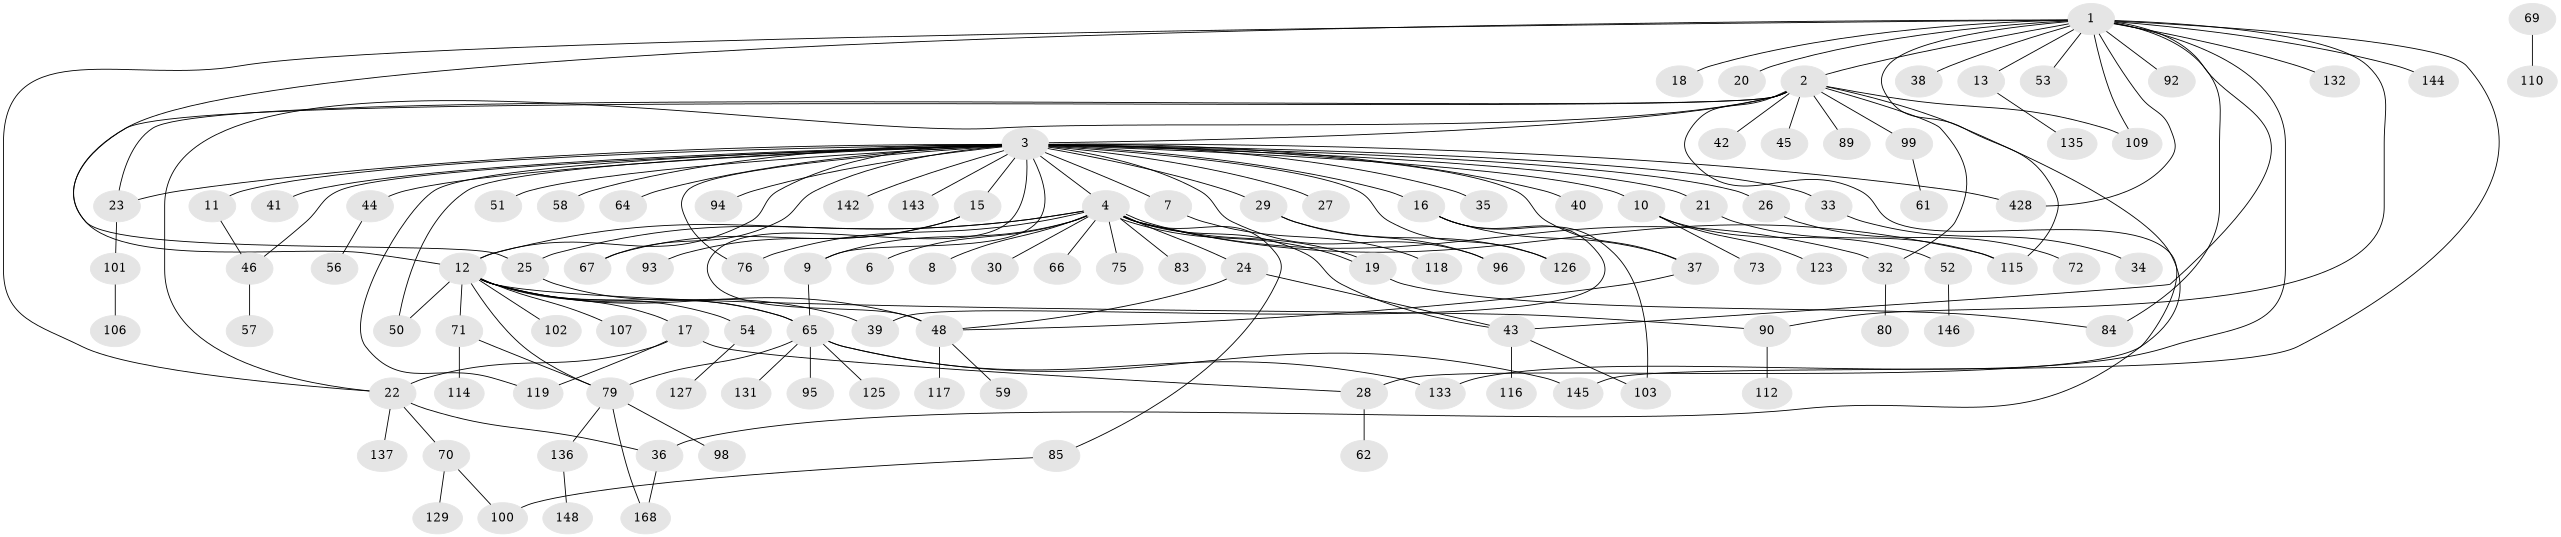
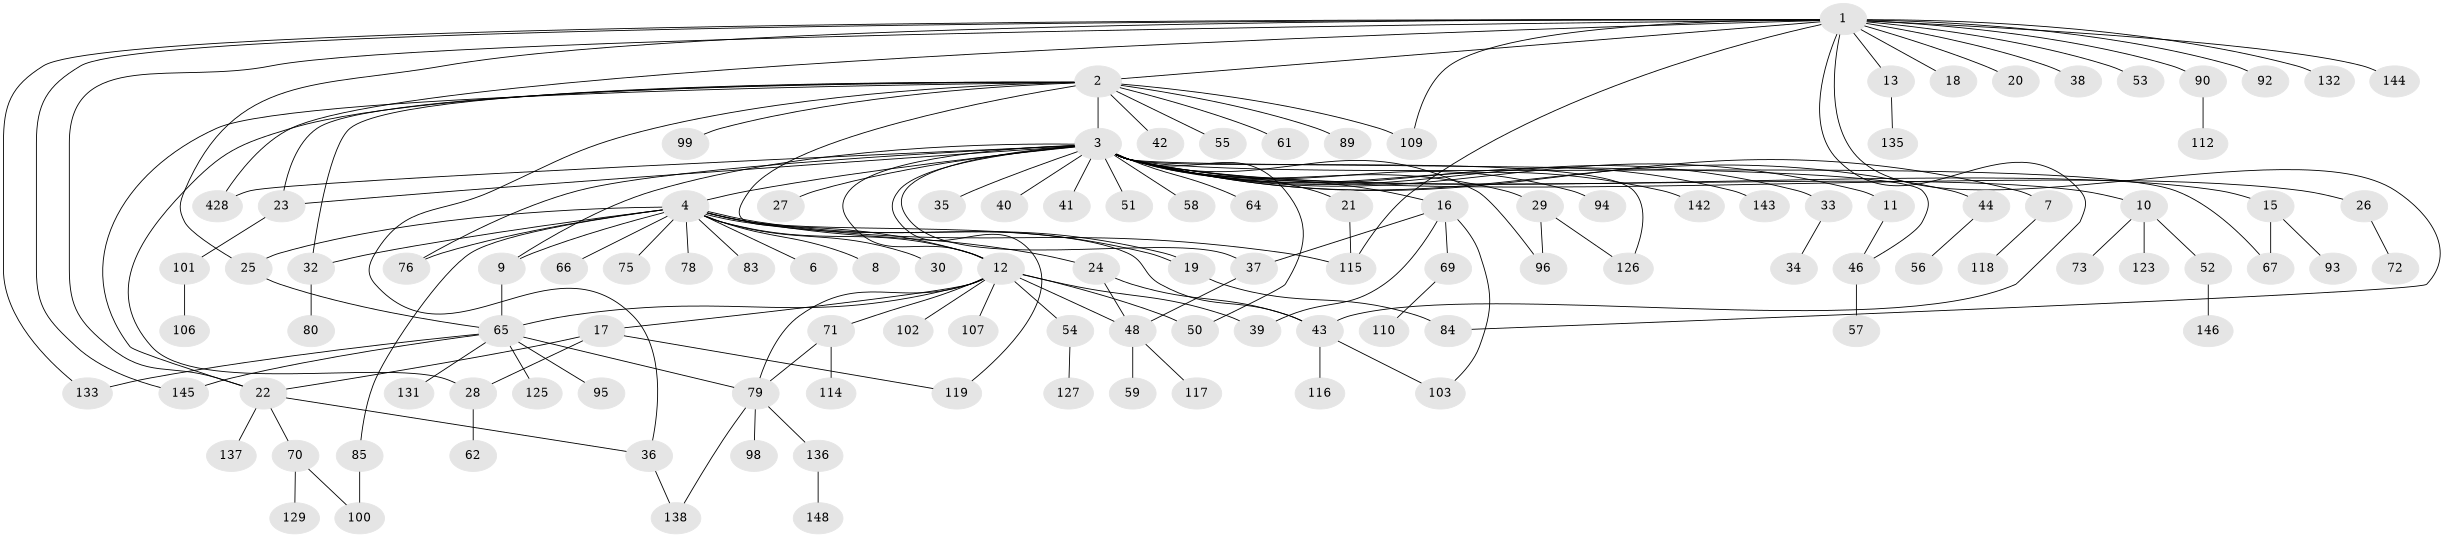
  graph {
    node [color=gray90 style=filled]
    1 [super="+14"]
    2 [super="+63"]
    13 [super="+31"]
    18
    20
    22 [super="+59"]
    25
    38
    43 [super="+130"]
    53
    84 [super="+91"]
    90
    92
    109
    115
    n16 [label=428]
    132
    133
    144
    145
    3 [super="+5"]
    12 [super="+82"]
    23
    28 [super="+124"]
    32 [super="+111"]
    36
    42
-   55 [label=45]
+   55
    61
    89
    99
    135
    70
    137
    65 [super="+120"]
    103 [super="+105"]
    116
    112
    4 [super="+104"]
    7 [super="+77"]
    9
    10 [super="+68"]
    11 [super="+74"]
    15 [super="+81"]
    16 [super="+60"]
    21
    26 [super="+45"]
    27
    29 [super="+139"]
    33 [super="+121"]
    35
    37 [super="+147"]
    40
    41 [super="+87"]
    44
    46
    48 [super="+97"]
    50 [super="+149"]
    51
    58
    64
    67
    76
    94
    96
    119
    126 [super="+140"]
    142
    143
    17 [super="+47"]
    39 [super="+122"]
    54
    71
    79 [super="+88"]
    102
    107
    101 [super="+113"]
    62
    80
-   138 [label=168]
+   138
    6 [super="+134"]
    8
    19 [super="+108"]
    24
    30
    66
    75
+   78
    83
    85
    118
    52
    73
    123
    93
    69
    72
    34 [super="+86"]
    56
    57
    n101 [label=59 super="+141"]
    117
    100
    95
    125
    131
    146
    127
    114
    98
    136
    110
    129
    106
    148
    1 -- 2
    1 -- 13
    1 -- 18
    1 -- 20
    1 -- 22
    1 -- 25
    1 -- 38
    1 -- 43
    1 -- 53
    1 -- 84
    1 -- 90
    1 -- 92
    1 -- 109
    1 -- 115
    1 -- n16
    1 -- 132
    1 -- 133
    1 -- 144
    1 -- 145
    2 -- 22
    2 -- 109
    2 -- 3 [weight=2]
    2 -- 12
    2 -- 23
    2 -- 28
    2 -- 32
    2 -- 36
    2 -- 42
    2 -- 55
-   99 -- 61
+   2 -- 61
    2 -- 89
    2 -- 99
    13 -- 135
    22 -- 36
    22 -- 70
    22 -- 137
    25 -- 65
    43 -- 103
    43 -- 116
    90 -- 112
    3 -- n16
    3 -- 12 [weight=2]
    3 -- 23
    3 -- 4
    3 -- 7
    3 -- 9
    3 -- 10
    3 -- 11
    3 -- 15
    3 -- 16
    3 -- 21
    3 -- 26
    3 -- 27
    3 -- 29
    3 -- 33
    3 -- 35
    3 -- 37
    3 -- 40
    3 -- 41
    3 -- 44
    3 -- 46
-   3 -- 48
    3 -- 50
    3 -- 51
    3 -- 58
    3 -- 64
    3 -- 67
    3 -- 76
    3 -- 94
    3 -- 96
    3 -- 119
    3 -- 126
    3 -- 142
    3 -- 143
-   12 -- 90
    12 -- 65
    12 -- 48 [weight=2]
    12 -- 50
    12 -- 17 [weight=2]
    12 -- 39
    12 -- 54
    12 -- 71
    12 -- 79
    12 -- 102
    12 -- 107
    23 -- 101
    28 -- 62
    32 -- 80
    36 -- 138
    70 -- 100
    70 -- 129
    65 -- 133
    65 -- 145
    65 -- 79
    65 -- 95
    65 -- 125
    65 -- 131
    4 -- 25
    4 -- 43
    4 -- 115 [weight=2]
    4 -- 12
    4 -- 32
    4 -- 9
    4 -- 76
    4 -- 6
    4 -- 8
    4 -- 19
    4 -- 19
    4 -- 24
    4 -- 30
    4 -- 66
    4 -- 75
+   4 -- 78
    4 -- 83
    4 -- 85
    7 -- 118
    9 -- 65
    10 -- 52
    10 -- 73
    10 -- 123
    11 -- 46
    15 -- 67
    15 -- 93
    16 -- 103
    16 -- 37
    16 -- 39
+   16 -- 69
    21 -- 115
    26 -- 72
    29 -- 96
    29 -- 126
    33 -- 34
    37 -- 48
    44 -- 56
    46 -- 57
    48 -- n101
    48 -- 117
    17 -- 22
    17 -- 28
    17 -- 119
    54 -- 127
    71 -- 79
    71 -- 114
    79 -- 138
    79 -- 98
    79 -- 136
    101 -- 106
    19 -- 84
    24 -- 43
    24 -- 48
    85 -- 100
    52 -- 146
    69 -- 110
    136 -- 148
  }
